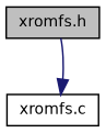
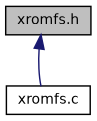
  digraph {
    node [color=black fontname=Helvetica fontsize=10 shape=record style=filled]
    n1 [fillcolor=grey75 fontcolor=black height=0.2 label="xromfs.h" width=0.4]
    n2 [fillcolor=white height=0.2 label="xromfs.c" width=0.4]
-   n2 -> n1 [color=midnightblue dir=back fontname=Helvetica fontsize=10 labelfontname=Helvetica labelfontsize=10 style=solid]
+   n1 -> n2 [color=midnightblue dir=back fontname=Helvetica fontsize=10 labelfontname=Helvetica labelfontsize=10 style=solid]
  }
